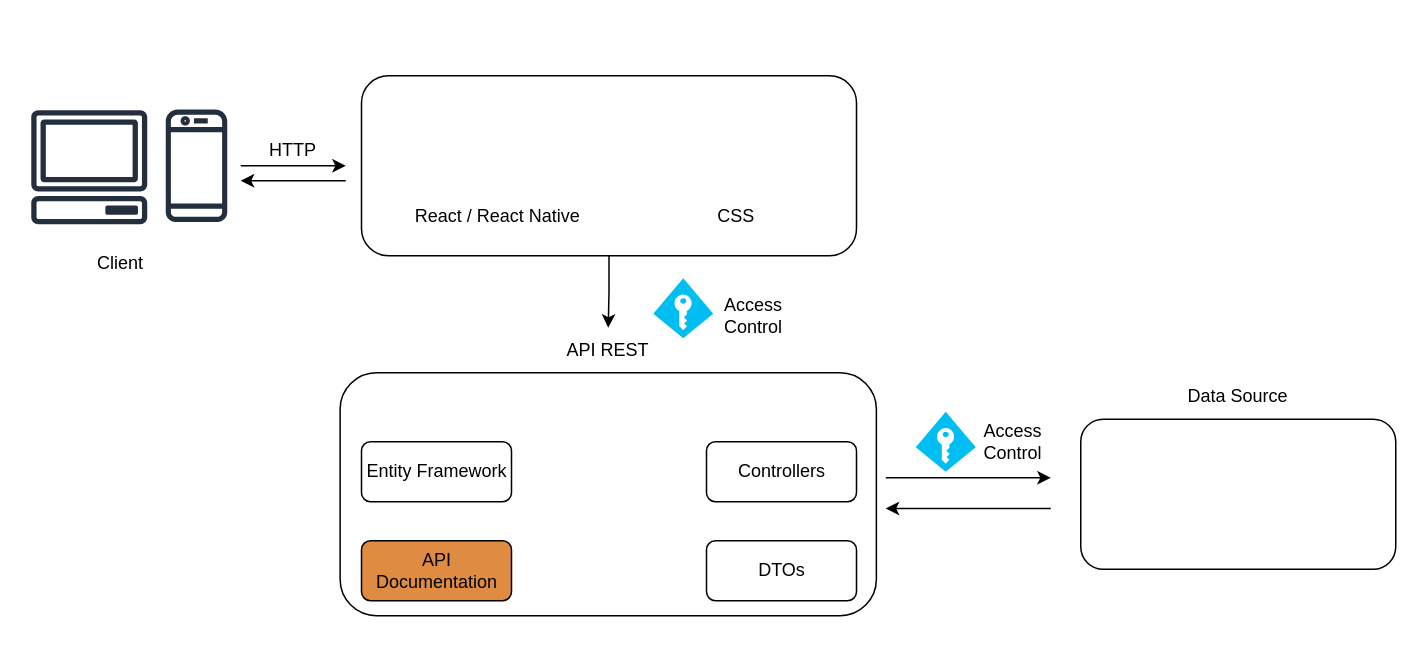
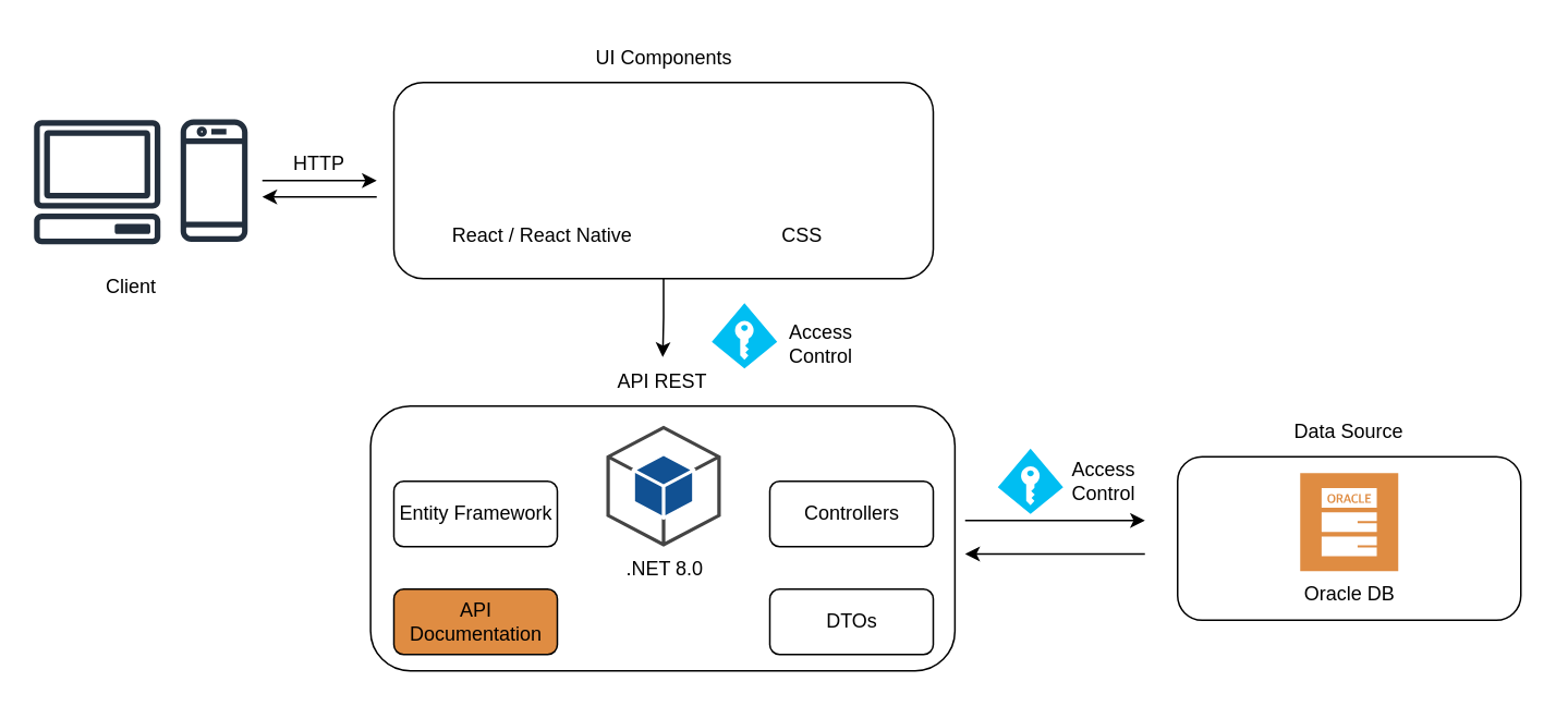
  <mxCell id="0" />
  <mxCell id="1" parent="0" />
  <mxCell id="2" value="" style="rounded=1;whiteSpace=wrap;html=1;" parent="1" vertex="1"><mxGeometry x="226.25" y="248" width="357.5" height="162" as="geometry" /></mxCell>
+ <mxCell id="3" value=".NET 8.0&lt;div&gt;&lt;br&gt;&lt;/div&gt;" style="outlineConnect=0;dashed=0;verticalLabelPosition=bottom;verticalAlign=top;align=center;html=1;shape=mxgraph.aws3.android;fillColor=#115193;gradientColor=none;" parent="1" vertex="1"><mxGeometry x="370.5" y="260" width="70" height="74" as="geometry" /></mxCell>
  <mxCell id="4" value="" style="endArrow=classic;html=1;rounded=0;" parent="1" edge="1"><mxGeometry width="50" height="50" relative="1" as="geometry"><mxPoint x="160" y="110" as="sourcePoint" /><mxPoint x="230" y="110" as="targetPoint" /></mxGeometry></mxCell>
  <mxCell id="5" value="HTTP" style="text;html=1;align=center;verticalAlign=middle;whiteSpace=wrap;rounded=0;" parent="1" vertex="1"><mxGeometry x="170" y="90" width="50" height="20" as="geometry" /></mxCell>
  <mxCell id="6" value="" style="endArrow=classic;html=1;rounded=0;" parent="1" edge="1"><mxGeometry width="50" height="50" relative="1" as="geometry"><mxPoint x="230" y="120" as="sourcePoint" /><mxPoint x="160" y="120" as="targetPoint" /></mxGeometry></mxCell>
  <mxCell id="7" value="" style="rounded=1;whiteSpace=wrap;html=1;" parent="1" vertex="1"><mxGeometry x="720" y="279" width="210" height="100" as="geometry" /></mxCell>
  <mxCell id="8" value="Data Source" style="text;html=1;align=center;verticalAlign=middle;whiteSpace=wrap;rounded=0;" parent="1" vertex="1"><mxGeometry x="785" y="249" width="80" height="30" as="geometry" /></mxCell>
  <mxCell id="9" value="" style="sketch=0;outlineConnect=0;fontColor=#232F3E;gradientColor=none;fillColor=#232F3D;strokeColor=none;dashed=0;verticalLabelPosition=bottom;verticalAlign=top;align=center;html=1;fontSize=12;fontStyle=0;aspect=fixed;pointerEvents=1;shape=mxgraph.aws4.client;" parent="1" vertex="1"><mxGeometry x="20" y="73" width="78" height="76" as="geometry" /></mxCell>
  <mxCell id="10" value="" style="sketch=0;outlineConnect=0;fontColor=#232F3E;gradientColor=none;fillColor=#232F3D;strokeColor=none;dashed=0;verticalLabelPosition=bottom;verticalAlign=top;align=center;html=1;fontSize=12;fontStyle=0;aspect=fixed;pointerEvents=1;shape=mxgraph.aws4.mobile_client;" parent="1" vertex="1"><mxGeometry x="110" y="71" width="41" height="78" as="geometry" /></mxCell>
  <mxCell id="11" value="Client" style="text;html=1;align=center;verticalAlign=middle;whiteSpace=wrap;rounded=0;" parent="1" vertex="1"><mxGeometry x="50" y="160" width="60" height="30" as="geometry" /></mxCell>
  <mxCell id="12" value="" style="endArrow=classic;html=1;rounded=0;" parent="1" edge="1"><mxGeometry width="50" height="50" relative="1" as="geometry"><mxPoint x="590" y="318" as="sourcePoint" /><mxPoint x="700" y="318" as="targetPoint" /></mxGeometry></mxCell>
  <mxCell id="13" value="" style="endArrow=classic;html=1;rounded=0;" parent="1" edge="1"><mxGeometry width="50" height="50" relative="1" as="geometry"><mxPoint x="700" y="338.5" as="sourcePoint" /><mxPoint x="590" y="338.5" as="targetPoint" /></mxGeometry></mxCell>
+ <mxCell id="14" value="Oracle DB&lt;div&gt;&lt;br&gt;&lt;/div&gt;" style="sketch=0;pointerEvents=1;shadow=0;dashed=0;html=1;strokeColor=none;fillColor=#DF8C42;labelPosition=center;verticalLabelPosition=bottom;verticalAlign=top;align=center;outlineConnect=0;shape=mxgraph.veeam2.oracle_db;" parent="1" vertex="1"><mxGeometry x="795" y="289" width="60" height="60" as="geometry" /></mxCell>
  <mxCell id="15" value="API REST" style="text;html=1;align=center;verticalAlign=middle;whiteSpace=wrap;rounded=0;" parent="1" vertex="1"><mxGeometry x="375" y="218" width="60" height="30" as="geometry" /></mxCell>
  <mxCell id="16" value="" style="verticalLabelPosition=bottom;html=1;verticalAlign=top;align=center;strokeColor=none;fillColor=#00BEF2;shape=mxgraph.azure.access_control;" parent="1" vertex="1"><mxGeometry x="435" y="185" width="40" height="40" as="geometry" /></mxCell>
  <mxCell id="17" value="Access Control" style="text;html=1;align=center;verticalAlign=middle;whiteSpace=wrap;rounded=0;" parent="1" vertex="1"><mxGeometry x="467" y="195" width="70" height="30" as="geometry" /></mxCell>
  <mxCell id="18" value="" style="edgeStyle=orthogonalEdgeStyle;rounded=0;orthogonalLoop=1;jettySize=auto;html=1;" edge="1" parent="1" source="19" target="15"><mxGeometry relative="1" as="geometry" /></mxCell>
  <mxCell id="19" value="" style="rounded=1;whiteSpace=wrap;html=1;" parent="1" vertex="1"><mxGeometry x="240.5" y="50" width="330" height="120" as="geometry" /></mxCell>
+ <mxCell id="20" value="UI Components" style="text;html=1;align=center;verticalAlign=middle;whiteSpace=wrap;rounded=0;" parent="1" vertex="1"><mxGeometry x="360.5" y="20" width="90" height="30" as="geometry" /></mxCell>
  <mxCell id="21" value="React / React Native&lt;div&gt;&lt;br&gt;&lt;/div&gt;" style="shape=image;html=1;verticalAlign=top;verticalLabelPosition=bottom;labelBackgroundColor=#ffffff;imageAspect=0;aspect=fixed;image=https://cdn1.iconfinder.com/data/icons/unicons-line-vol-5/24/react-128.png" parent="1" vertex="1"><mxGeometry x="301" y="70.5" width="59" height="59" as="geometry" /></mxCell>
  <mxCell id="22" value="Entity Framework" style="rounded=1;whiteSpace=wrap;html=1;" parent="1" vertex="1"><mxGeometry x="240.5" y="294" width="100" height="40" as="geometry" /></mxCell>
  <mxCell id="23" value="API Documentation" style="rounded=1;whiteSpace=wrap;html=1;fillColor=#df8c42;" vertex="1" parent="1"><mxGeometry x="240.5" y="360" width="100" height="40" as="geometry" /></mxCell>
  <mxCell id="24" value="Controllers" style="rounded=1;whiteSpace=wrap;html=1;" vertex="1" parent="1"><mxGeometry x="470.5" y="294" width="100" height="40" as="geometry" /></mxCell>
  <mxCell id="25" value="CSS" style="shape=image;html=1;verticalAlign=top;verticalLabelPosition=bottom;labelBackgroundColor=#ffffff;imageAspect=0;aspect=fixed;image=https://cdn0.iconfinder.com/data/icons/long-shadow-web-icons/512/css-128.png" vertex="1" parent="1"><mxGeometry x="465" y="80.5" width="49" height="49" as="geometry" /></mxCell>
  <mxCell id="26" value="Access Control" style="text;html=1;align=center;verticalAlign=middle;whiteSpace=wrap;rounded=0;" vertex="1" parent="1"><mxGeometry x="640" y="279" width="70" height="30" as="geometry" /></mxCell>
  <mxCell id="27" value="" style="verticalLabelPosition=bottom;html=1;verticalAlign=top;align=center;strokeColor=none;fillColor=#00BEF2;shape=mxgraph.azure.access_control;" vertex="1" parent="1"><mxGeometry x="610" y="274" width="40" height="40" as="geometry" /></mxCell>
  <mxCell id="28" value="DTOs" style="rounded=1;whiteSpace=wrap;html=1;" vertex="1" parent="1"><mxGeometry x="470.5" y="360" width="100" height="40" as="geometry" /></mxCell>
